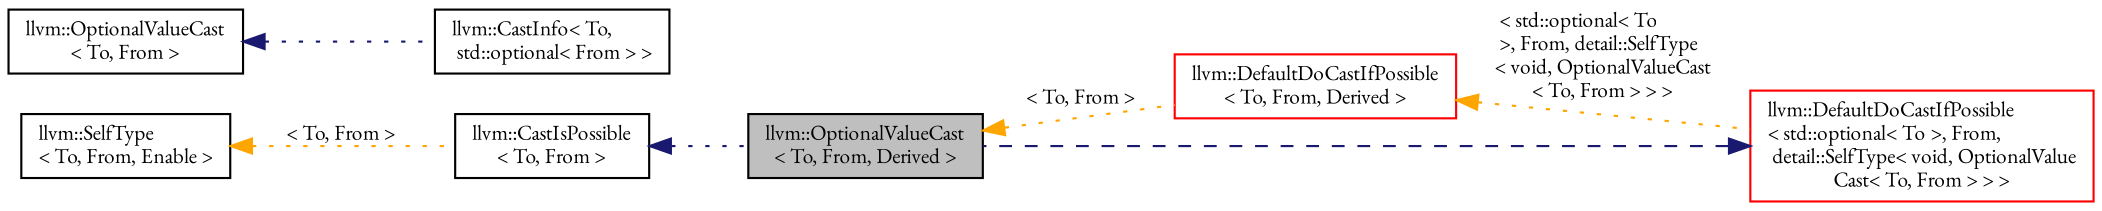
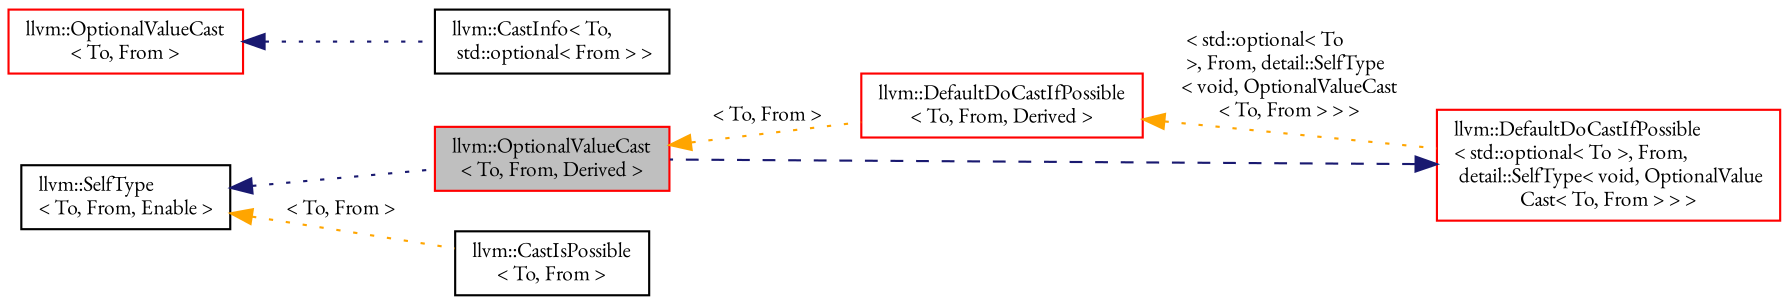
  digraph {
    fontname="EB Garamond"
    rankdir=LR
    node [color=red fontname="EB Garamond" fontsize=10 shape=record]
    edge [color=orange dir=back fontname="EB Garamond" fontsize=10 labelfontname=Helvetica labelfontsize=10 style=dotted]
-   n1 [color=black fillcolor=grey75 fontcolor=black height=0.2 label="llvm::OptionalValueCast\l\< To, From, Derived \>" style=filled width=0.4]
+   n1 [fillcolor=grey75 fontcolor=black height=0.2 label="llvm::OptionalValueCast\l\< To, From, Derived \>" style=filled width=0.4]
    n2 [height=0.2 label="llvm::DefaultDoCastIfPossible\l\< To, From, Derived \>" width=0.4]
-   n3 [color=black height=0.2 label="llvm::OptionalValueCast\l\< To, From \>" width=0.4]
+   n3 [height=0.2 label="llvm::OptionalValueCast\l\< To, From \>" width=0.4]
    n4 [color=black height=0.2 label="llvm::CastInfo\< To,\l std::optional\< From \> \>" width=0.4]
    n5 [color=black height=0.2 label="llvm::CastIsPossible\l\< To, From \>" width=0.4]
    n6 [color=black height=0.2 label="llvm::SelfType\l\< To, From, Enable \>" width=0.4]
    n7 [height=0.2 label="llvm::DefaultDoCastIfPossible\l\< std::optional\< To \>, From,\l detail::SelfType\< void, OptionalValue\lCast\< To, From \> \> \>" width=0.4]
    n1 -> n2 [label=" \< To, From \>"]
    n2 -> n7 [label=" \< std::optional\< To\l \>, From, detail::SelfType\l\< void, OptionalValueCast\l\< To, From \> \> \>"]
    n3 -> n4 [color=midnightblue]
-   n5 -> n1 [color=midnightblue]
+   n6 -> n1 [color=midnightblue]
    n6 -> n5 [label=" \< To, From \>"]
    n7 -> n1 [color=midnightblue style=dashed]
  }
